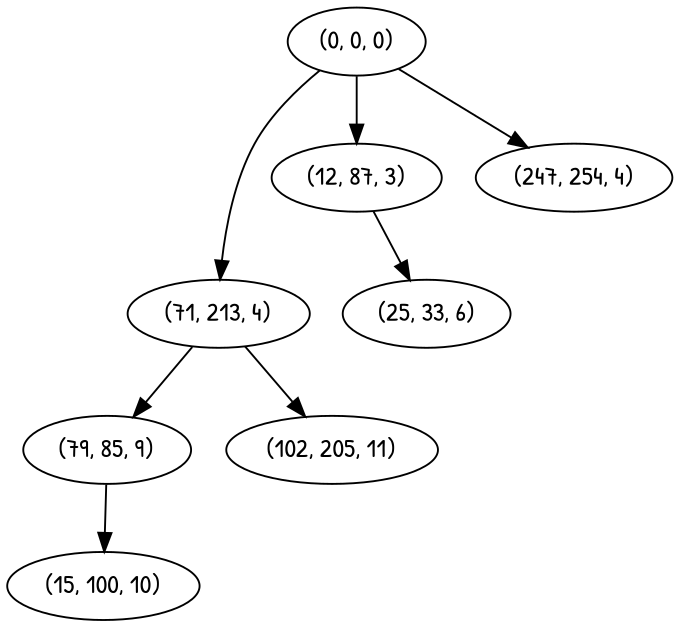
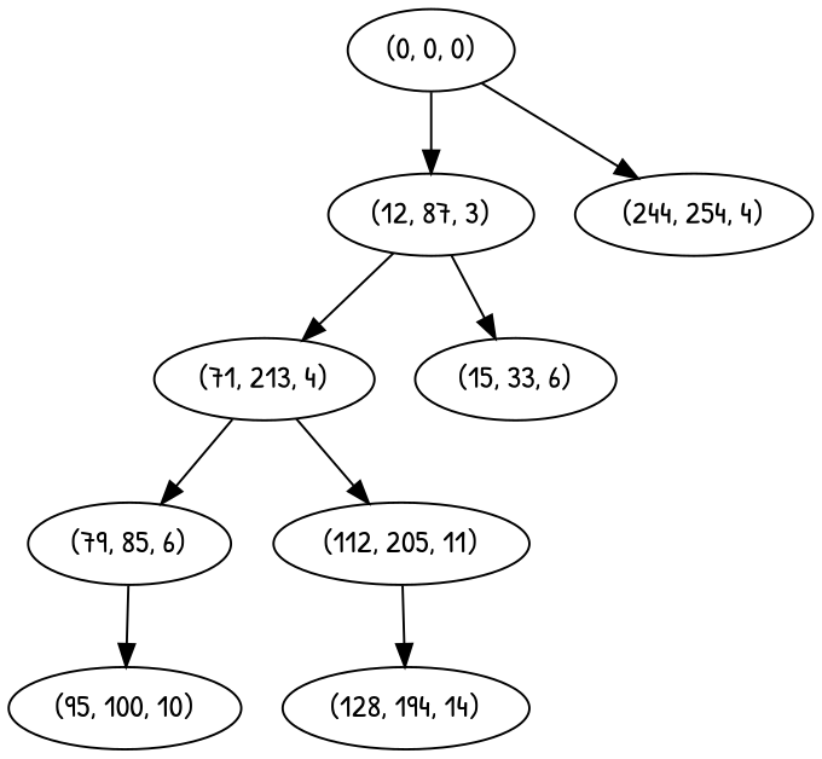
  digraph {
    fontname="Patrick Hand"
    node [fontname="Patrick Hand"]
    edge [fontname="Patrick Hand"]
    n1 [label="(12, 87, 3)"]
    "(0, 0, 0)"
    "(71, 213, 4)"
-   "(247, 254, 4)"
-   "(15, 33, 6)" [label="(25, 33, 6)"]
-   "(79, 85, 9)"
-   "(112, 205, 11)" [label="(102, 205, 11)"]
-   "(95, 100, 10)" [label="(15, 100, 10)"]
+   "(247, 254, 4)" [label="(244, 254, 4)"]
+   "(15, 33, 6)"
+   "(79, 85, 9)" [label="(79, 85, 6)"]
+   "(112, 205, 11)"
+   "(95, 100, 10)"
+   "(128, 194, 14)"
    n1 -> "(15, 33, 6)"
    "(0, 0, 0)" -> n1
-   "(0, 0, 0)" -> "(71, 213, 4)"
+   n1 -> "(71, 213, 4)"
    "(0, 0, 0)" -> "(247, 254, 4)"
    "(71, 213, 4)" -> "(79, 85, 9)"
    "(71, 213, 4)" -> "(112, 205, 11)"
    "(79, 85, 9)" -> "(95, 100, 10)"
+   "(112, 205, 11)" -> "(128, 194, 14)"
  }
